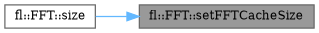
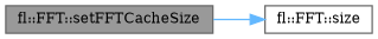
  digraph {
    rankdir=LR
    fontname="DejaVu Serif"
    node [fontname="DejaVu Serif" fontsize=10 shape=box style=filled]
    n1 [color=gray40 fillcolor=grey60 fontcolor=black height=0.2 label="fl::FFT::setFFTCacheSize" width=0.4]
    n2 [color=grey40 fillcolor=white height=0.2 label="fl::FFT::size" width=0.4]
-   n2 -> n1 [color=steelblue1 fontname="DejaVu Serif" fontsize=10 labelfontname=Helvetica labelfontsize=10 style=solid]
+   n1 -> n2 [color=steelblue1 fontname="DejaVu Serif" fontsize=10 labelfontname=Helvetica labelfontsize=10 style=solid]
  }
